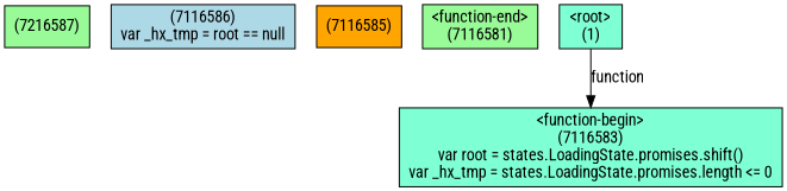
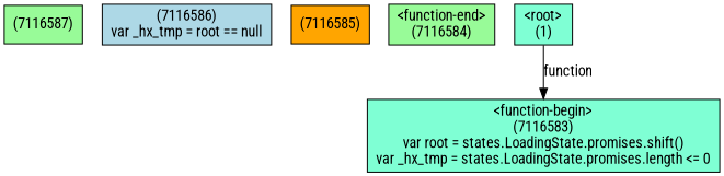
  digraph {
    fontname="Roboto Condensed"
    node [shape=box style=filled fillcolor=palegreen fontname="Roboto Condensed"]
-   n1 [label="(7216587)"]
+   n1 [label="(7116587)"]
    n2 [label="(7116586)\nvar _hx_tmp = root == null" fillcolor=lightblue]
    n3 [label="(7116585)" fillcolor=orange]
-   n4 [label="<function-end>\n(7116581)"]
+   n4 [label="<function-end>\n(7116584)"]
    n5 [label="<function-begin>\n(7116583)\nvar root = states.LoadingState.promises.shift()\nvar _hx_tmp = states.LoadingState.promises.length <= 0" fillcolor=aquamarine]
    n6 [label="<root>\n(1)" fillcolor=aquamarine]
    n6 -> n5 [label=function arrowhead=normal fontname="Roboto Condensed"]
  }
